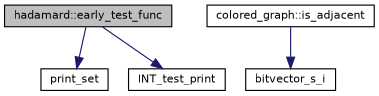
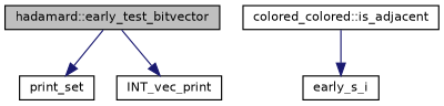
  digraph {
    rankdir=TB
    node [color=black fillcolor=white fontname=Helvetica fontsize=10 shape=record style=filled]
    edge [color=midnightblue fontname=Helvetica fontsize=10 labelfontname=Helvetica labelfontsize=10 style=solid]
-   n1 [fillcolor=grey75 fontcolor=black height=0.2 label="hadamard::early_test_func" width=0.4]
+   n1 [fillcolor=grey75 fontcolor=black height=0.2 label="hadamard::early_test_bitvector" width=0.4]
    n2 [height=0.2 label=print_set width=0.4]
-   n3 [height=0.2 label=INT_test_print width=0.4]
-   n4 [height=0.2 label="colored_graph::is_adjacent" width=0.4]
-   n5 [height=0.2 label=bitvector_s_i width=0.4]
+   n3 [height=0.2 label=INT_vec_print width=0.4]
+   n4 [height=0.2 label="colored_colored::is_adjacent" width=0.4]
+   n5 [height=0.2 label=early_s_i width=0.4]
    n1 -> n2
    n1 -> n3
    n4 -> n5
  }
